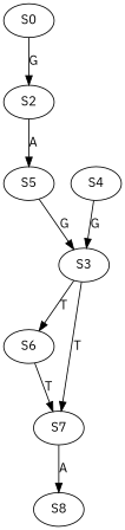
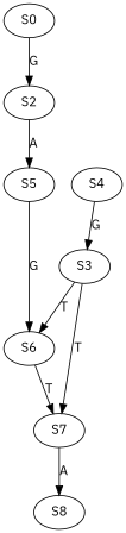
  strict digraph {
    fontname="IBM Plex Sans"
    node [fontname="IBM Plex Sans"]
    edge [fontname="IBM Plex Sans"]
    S0
    S2
    S5
    S3
    S6
    S7
    S4
    S8
    S0 -> S2 [label=G]
    S2 -> S5 [label=A]
-   S5 -> S3 [label=G]
+   S5 -> S6 [label=G]
    S3 -> S6 [label=T]
    S3 -> S7 [label=T]
    S6 -> S7 [label=T]
    S7 -> S8 [label=A]
    S4 -> S3 [label=G]
  }
